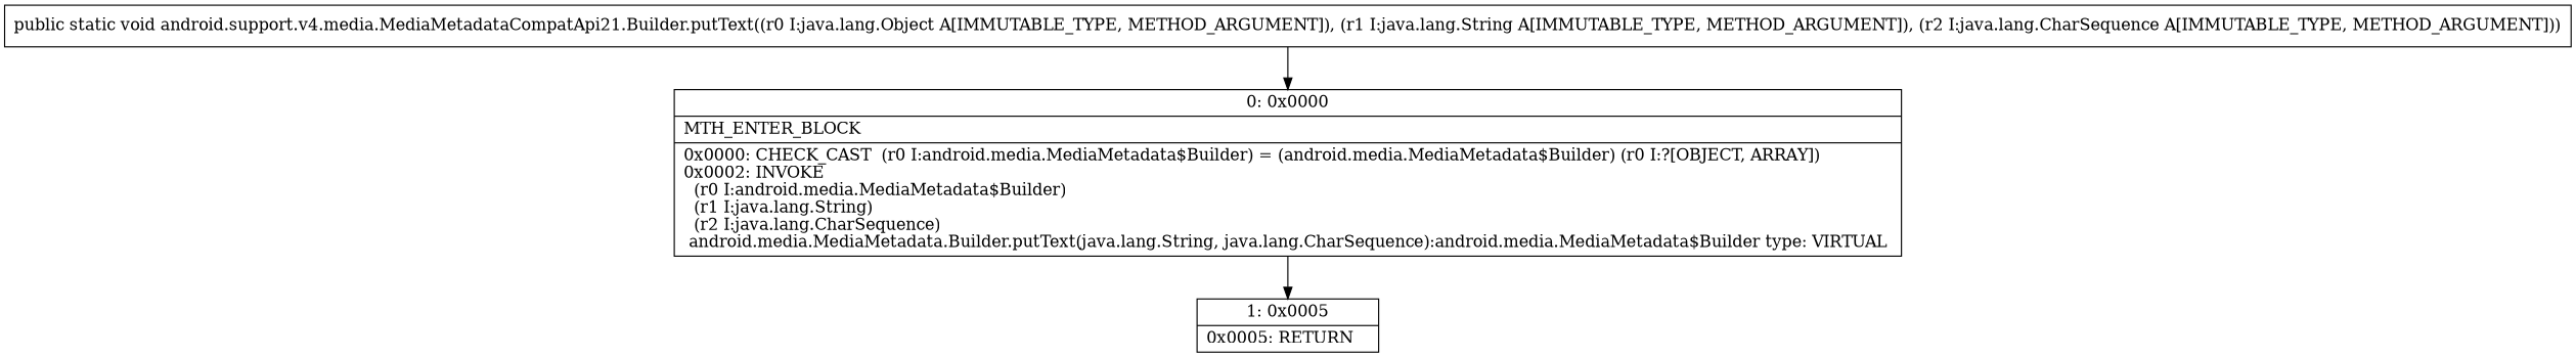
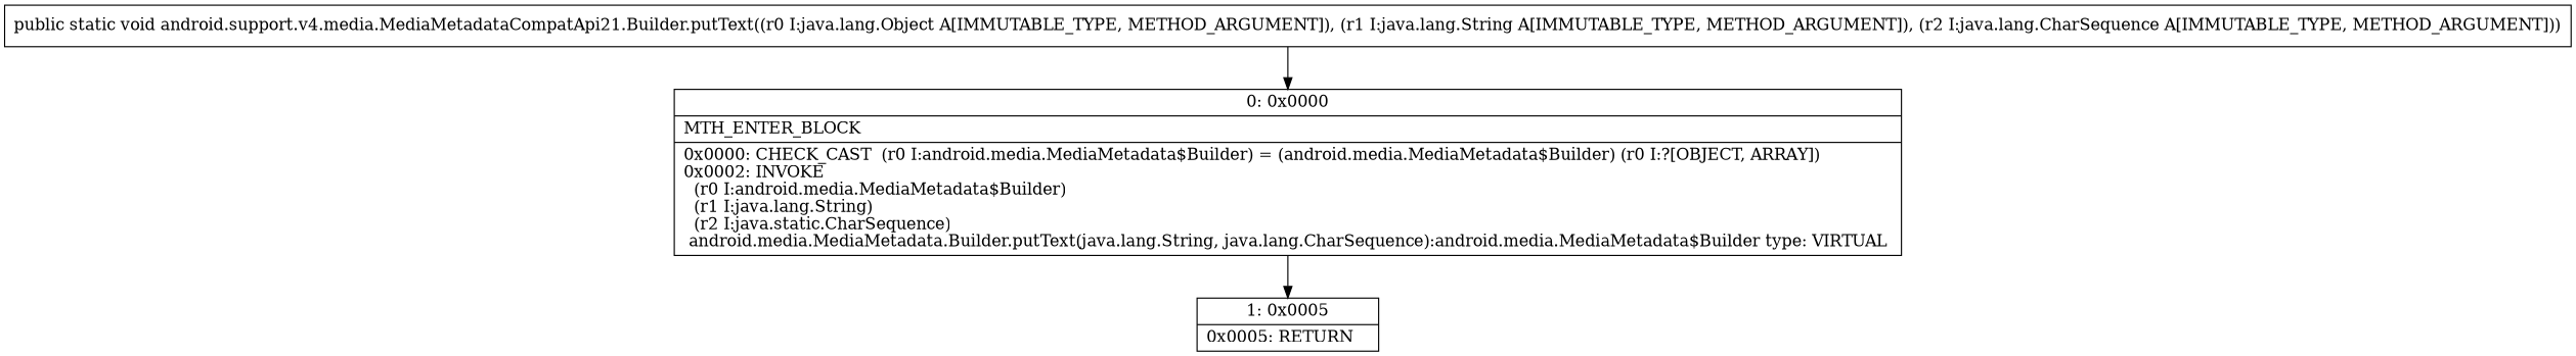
  digraph {
    node [shape=record]
-   n1 [label="{0\:\ 0x0000|MTH_ENTER_BLOCK\l|0x0000: CHECK_CAST  (r0 I:android.media.MediaMetadata$Builder) = (android.media.MediaMetadata$Builder) (r0 I:?[OBJECT, ARRAY]) \l0x0002: INVOKE  \l  (r0 I:android.media.MediaMetadata$Builder)\l  (r1 I:java.lang.String)\l  (r2 I:java.lang.CharSequence)\l android.media.MediaMetadata.Builder.putText(java.lang.String, java.lang.CharSequence):android.media.MediaMetadata$Builder type: VIRTUAL \l}"]
+   n1 [label="{0\:\ 0x0000|MTH_ENTER_BLOCK\l|0x0000: CHECK_CAST  (r0 I:android.media.MediaMetadata$Builder) = (android.media.MediaMetadata$Builder) (r0 I:?[OBJECT, ARRAY]) \l0x0002: INVOKE  \l  (r0 I:android.media.MediaMetadata$Builder)\l  (r1 I:java.lang.String)\l  (r2 I:java.static.CharSequence)\l android.media.MediaMetadata.Builder.putText(java.lang.String, java.lang.CharSequence):android.media.MediaMetadata$Builder type: VIRTUAL \l}"]
    n2 [label="{1\:\ 0x0005|0x0005: RETURN   \l}"]
    n3 [label="{public static void android.support.v4.media.MediaMetadataCompatApi21.Builder.putText((r0 I:java.lang.Object A[IMMUTABLE_TYPE, METHOD_ARGUMENT]), (r1 I:java.lang.String A[IMMUTABLE_TYPE, METHOD_ARGUMENT]), (r2 I:java.lang.CharSequence A[IMMUTABLE_TYPE, METHOD_ARGUMENT])) }"]
    n1 -> n2
    n3 -> n1
  }
